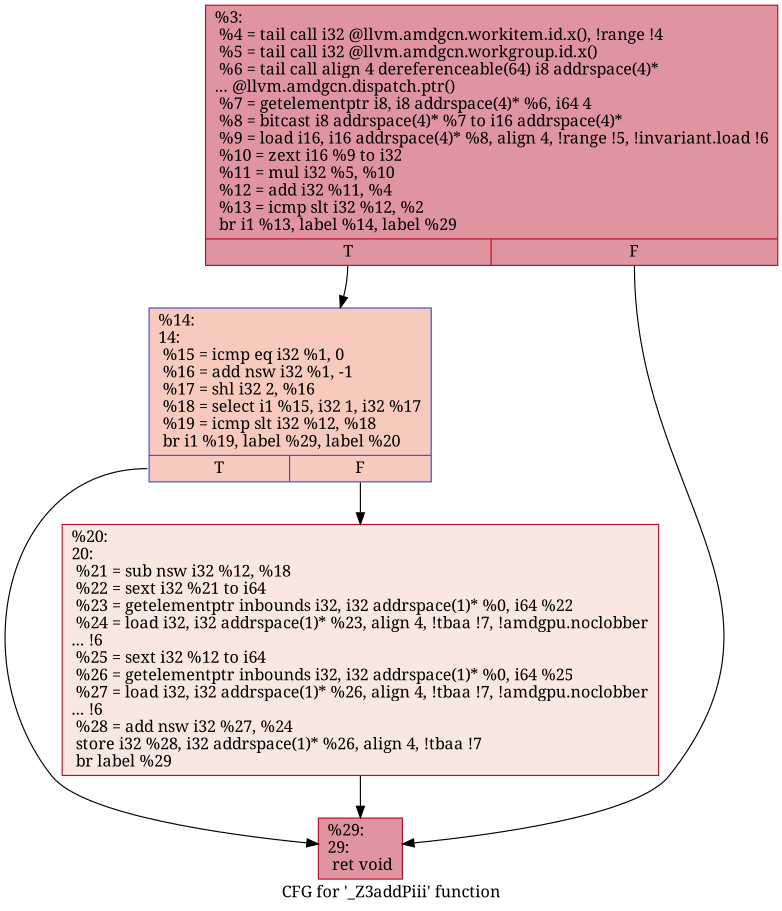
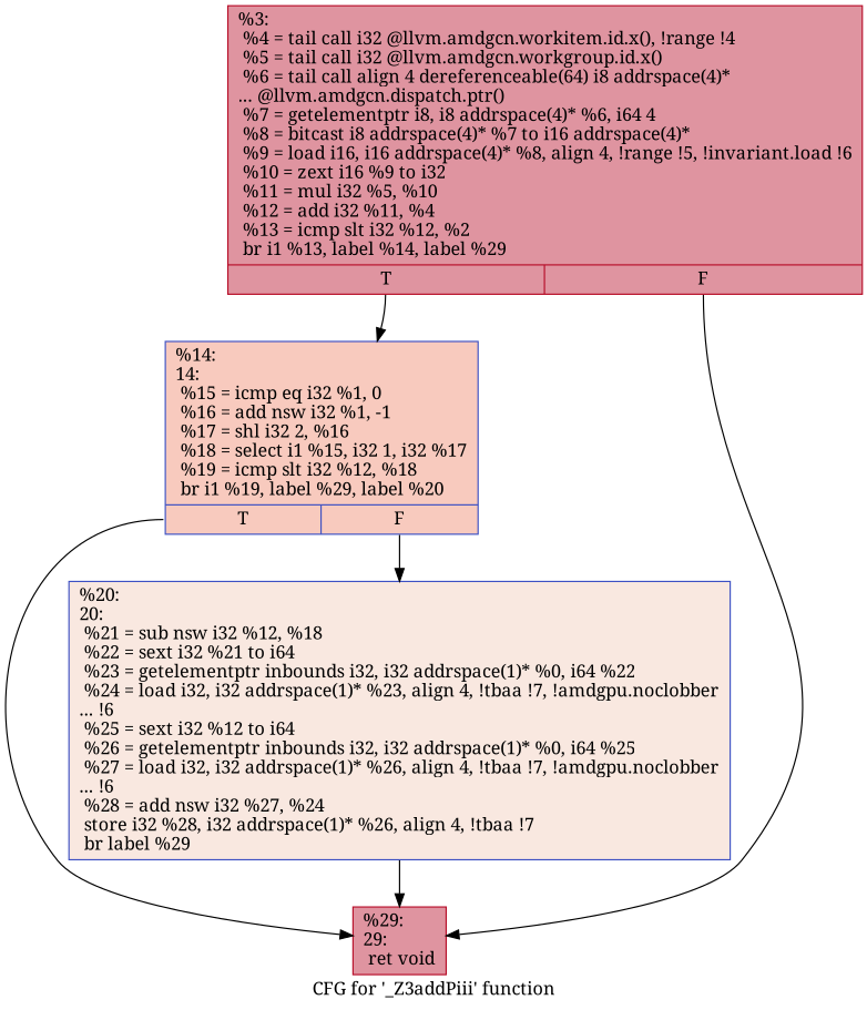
  digraph {
    label="CFG for '_Z3addPiii' function"
    fontname="Noto Serif"
    node [color="#b70d28ff" fillcolor="#b70d2870" shape=record style=filled fontname="Noto Serif"]
    edge [tailport=s0 fontname="Noto Serif"]
    n1 [label="{%3:\l  %4 = tail call i32 @llvm.amdgcn.workitem.id.x(), !range !4\l  %5 = tail call i32 @llvm.amdgcn.workgroup.id.x()\l  %6 = tail call align 4 dereferenceable(64) i8 addrspace(4)*\l... @llvm.amdgcn.dispatch.ptr()\l  %7 = getelementptr i8, i8 addrspace(4)* %6, i64 4\l  %8 = bitcast i8 addrspace(4)* %7 to i16 addrspace(4)*\l  %9 = load i16, i16 addrspace(4)* %8, align 4, !range !5, !invariant.load !6\l  %10 = zext i16 %9 to i32\l  %11 = mul i32 %5, %10\l  %12 = add i32 %11, %4\l  %13 = icmp slt i32 %12, %2\l  br i1 %13, label %14, label %29\l|{<s0>T|<s1>F}}"]
    n2 [color="#3d50c3ff" fillcolor="#ef886b70" label="{%14:\l14:                                               \l  %15 = icmp eq i32 %1, 0\l  %16 = add nsw i32 %1, -1\l  %17 = shl i32 2, %16\l  %18 = select i1 %15, i32 1, i32 %17\l  %19 = icmp slt i32 %12, %18\l  br i1 %19, label %29, label %20\l|{<s0>T|<s1>F}}"]
    n3 [label="{%29:\l29:                                               \l  ret void\l}"]
-   n4 [fillcolor="#f1ccb870" label="{%20:\l20:                                               \l  %21 = sub nsw i32 %12, %18\l  %22 = sext i32 %21 to i64\l  %23 = getelementptr inbounds i32, i32 addrspace(1)* %0, i64 %22\l  %24 = load i32, i32 addrspace(1)* %23, align 4, !tbaa !7, !amdgpu.noclobber\l... !6\l  %25 = sext i32 %12 to i64\l  %26 = getelementptr inbounds i32, i32 addrspace(1)* %0, i64 %25\l  %27 = load i32, i32 addrspace(1)* %26, align 4, !tbaa !7, !amdgpu.noclobber\l... !6\l  %28 = add nsw i32 %27, %24\l  store i32 %28, i32 addrspace(1)* %26, align 4, !tbaa !7\l  br label %29\l}"]
+   n4 [color="#3d50c3ff" fillcolor="#f1ccb870" label="{%20:\l20:                                               \l  %21 = sub nsw i32 %12, %18\l  %22 = sext i32 %21 to i64\l  %23 = getelementptr inbounds i32, i32 addrspace(1)* %0, i64 %22\l  %24 = load i32, i32 addrspace(1)* %23, align 4, !tbaa !7, !amdgpu.noclobber\l... !6\l  %25 = sext i32 %12 to i64\l  %26 = getelementptr inbounds i32, i32 addrspace(1)* %0, i64 %25\l  %27 = load i32, i32 addrspace(1)* %26, align 4, !tbaa !7, !amdgpu.noclobber\l... !6\l  %28 = add nsw i32 %27, %24\l  store i32 %28, i32 addrspace(1)* %26, align 4, !tbaa !7\l  br label %29\l}"]
    n1 -> n2
    n1 -> n3 [tailport=s1]
    n2 -> n3
    n2 -> n4 [tailport=s1]
    n4 -> n3 [tailport=""]
  }
